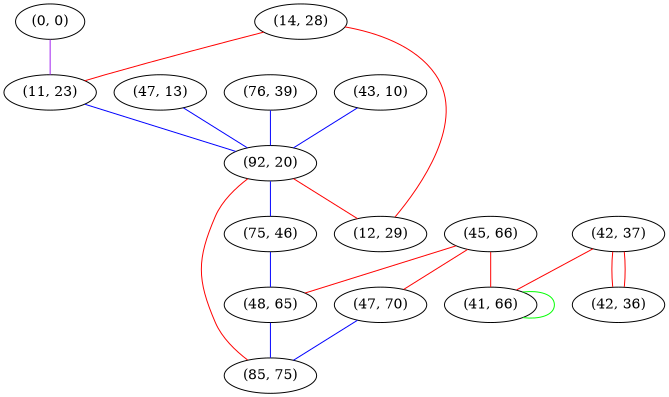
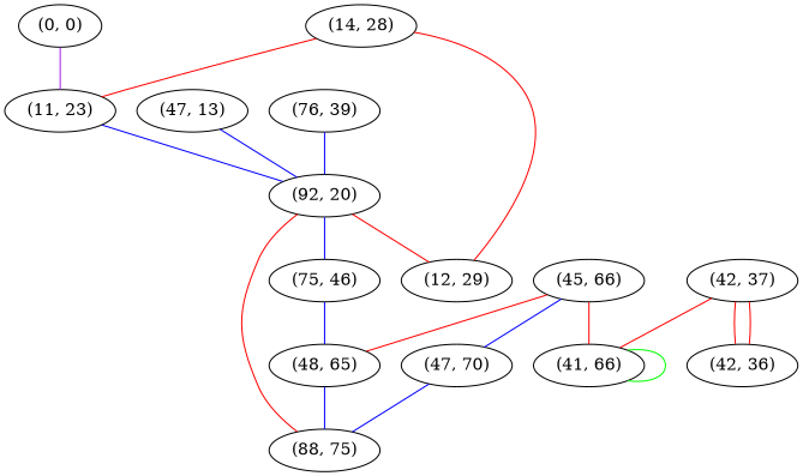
  graph {
    edge [color=red weight=1]
    "(14, 28)"
    "(11, 23)"
    "(12, 29)"
    "(42, 37)"
    "(42, 36)"
    "(41, 66)"
    "(92, 20)"
    "(47, 13)"
-   "(88, 75)" [label="(85, 75)"]
+   "(88, 75)"
    "(75, 46)"
    "(45, 66)"
    "(48, 65)"
    "(47, 70)"
    n14 [label="(76, 39)"]
-   "(43, 10)"
    "(0, 0)"
    "(14, 28)" -- "(11, 23)"
    "(14, 28)" -- "(12, 29)"
    "(11, 23)" -- "(92, 20)" [color=blue weight=3]
    "(42, 37)" -- "(42, 36)"
    "(42, 37)" -- "(42, 36)"
    "(42, 37)" -- "(41, 66)"
    "(41, 66)" -- "(41, 66)" [color=green weight=2]
    "(92, 20)" -- "(12, 29)" [weight=3]
    "(92, 20)" -- "(88, 75)"
    "(92, 20)" -- "(75, 46)" [color=blue weight=3]
    "(47, 13)" -- "(92, 20)" [color=blue weight=3]
    "(75, 46)" -- "(48, 65)" [color=blue weight=3]
    "(45, 66)" -- "(41, 66)"
    "(45, 66)" -- "(48, 65)"
-   "(45, 66)" -- "(47, 70)"
+   "(45, 66)" -- "(47, 70)" [color=blue]
    "(48, 65)" -- "(88, 75)" [color=blue weight=3]
    "(47, 70)" -- "(88, 75)" [color=blue weight=3]
    n14 -- "(92, 20)" [color=blue weight=3]
-   "(43, 10)" -- "(92, 20)" [color=blue weight=3]
    "(0, 0)" -- "(11, 23)" [color=purple weight=4]
  }
